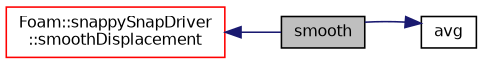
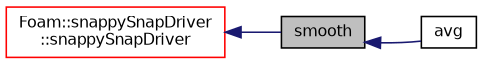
  digraph {
    rankdir=LR
    node [color=black fontname=Helvetica fontsize=10 shape=record]
    edge [color=midnightblue dir=back fontname=Helvetica fontsize=10 labelfontname=Helvetica labelfontsize=10 style=solid]
    n1 [fillcolor=grey75 fontcolor=black height=0.2 label=smooth style=filled width=0.4]
    n2 [height=0.2 label=avg width=0.4]
-   n3 [color=red height=0.2 label="Foam::snappySnapDriver\l::smoothDisplacement" width=0.4]
-   n2 -> n1
+   n3 [color=red height=0.2 label="Foam::snappySnapDriver\l::snappySnapDriver" width=0.4]
+   n1 -> n2
    n3 -> n1
  }
